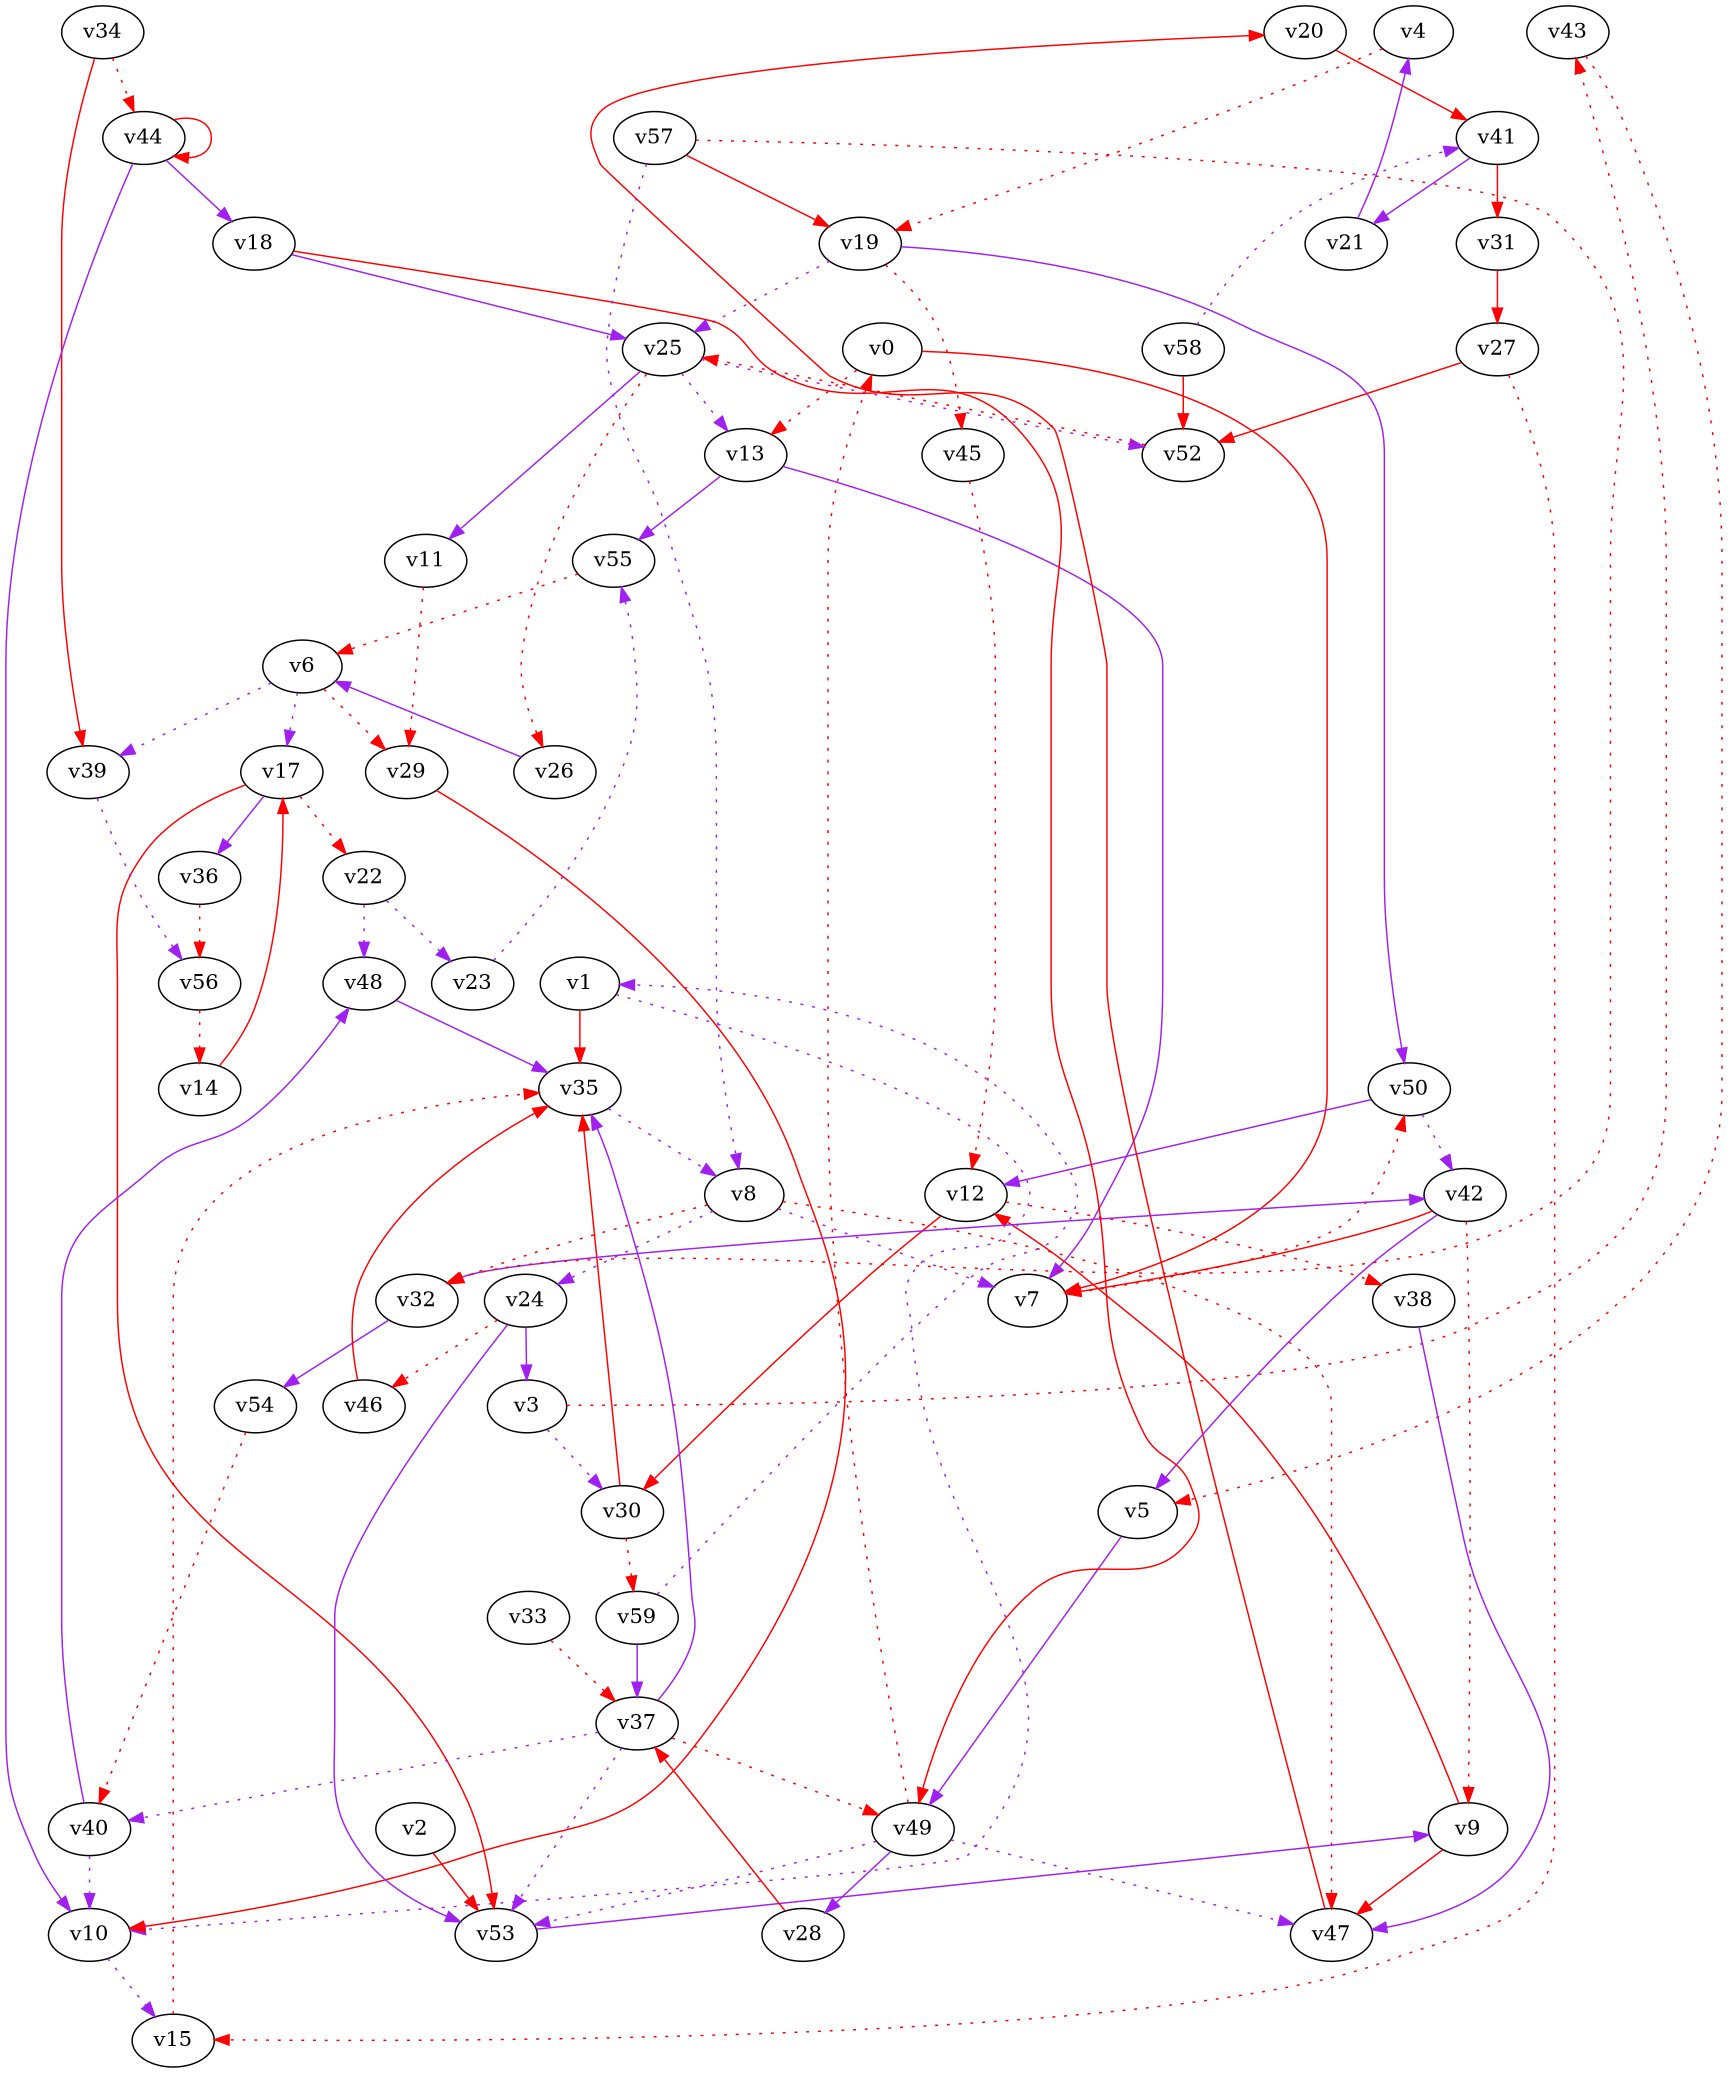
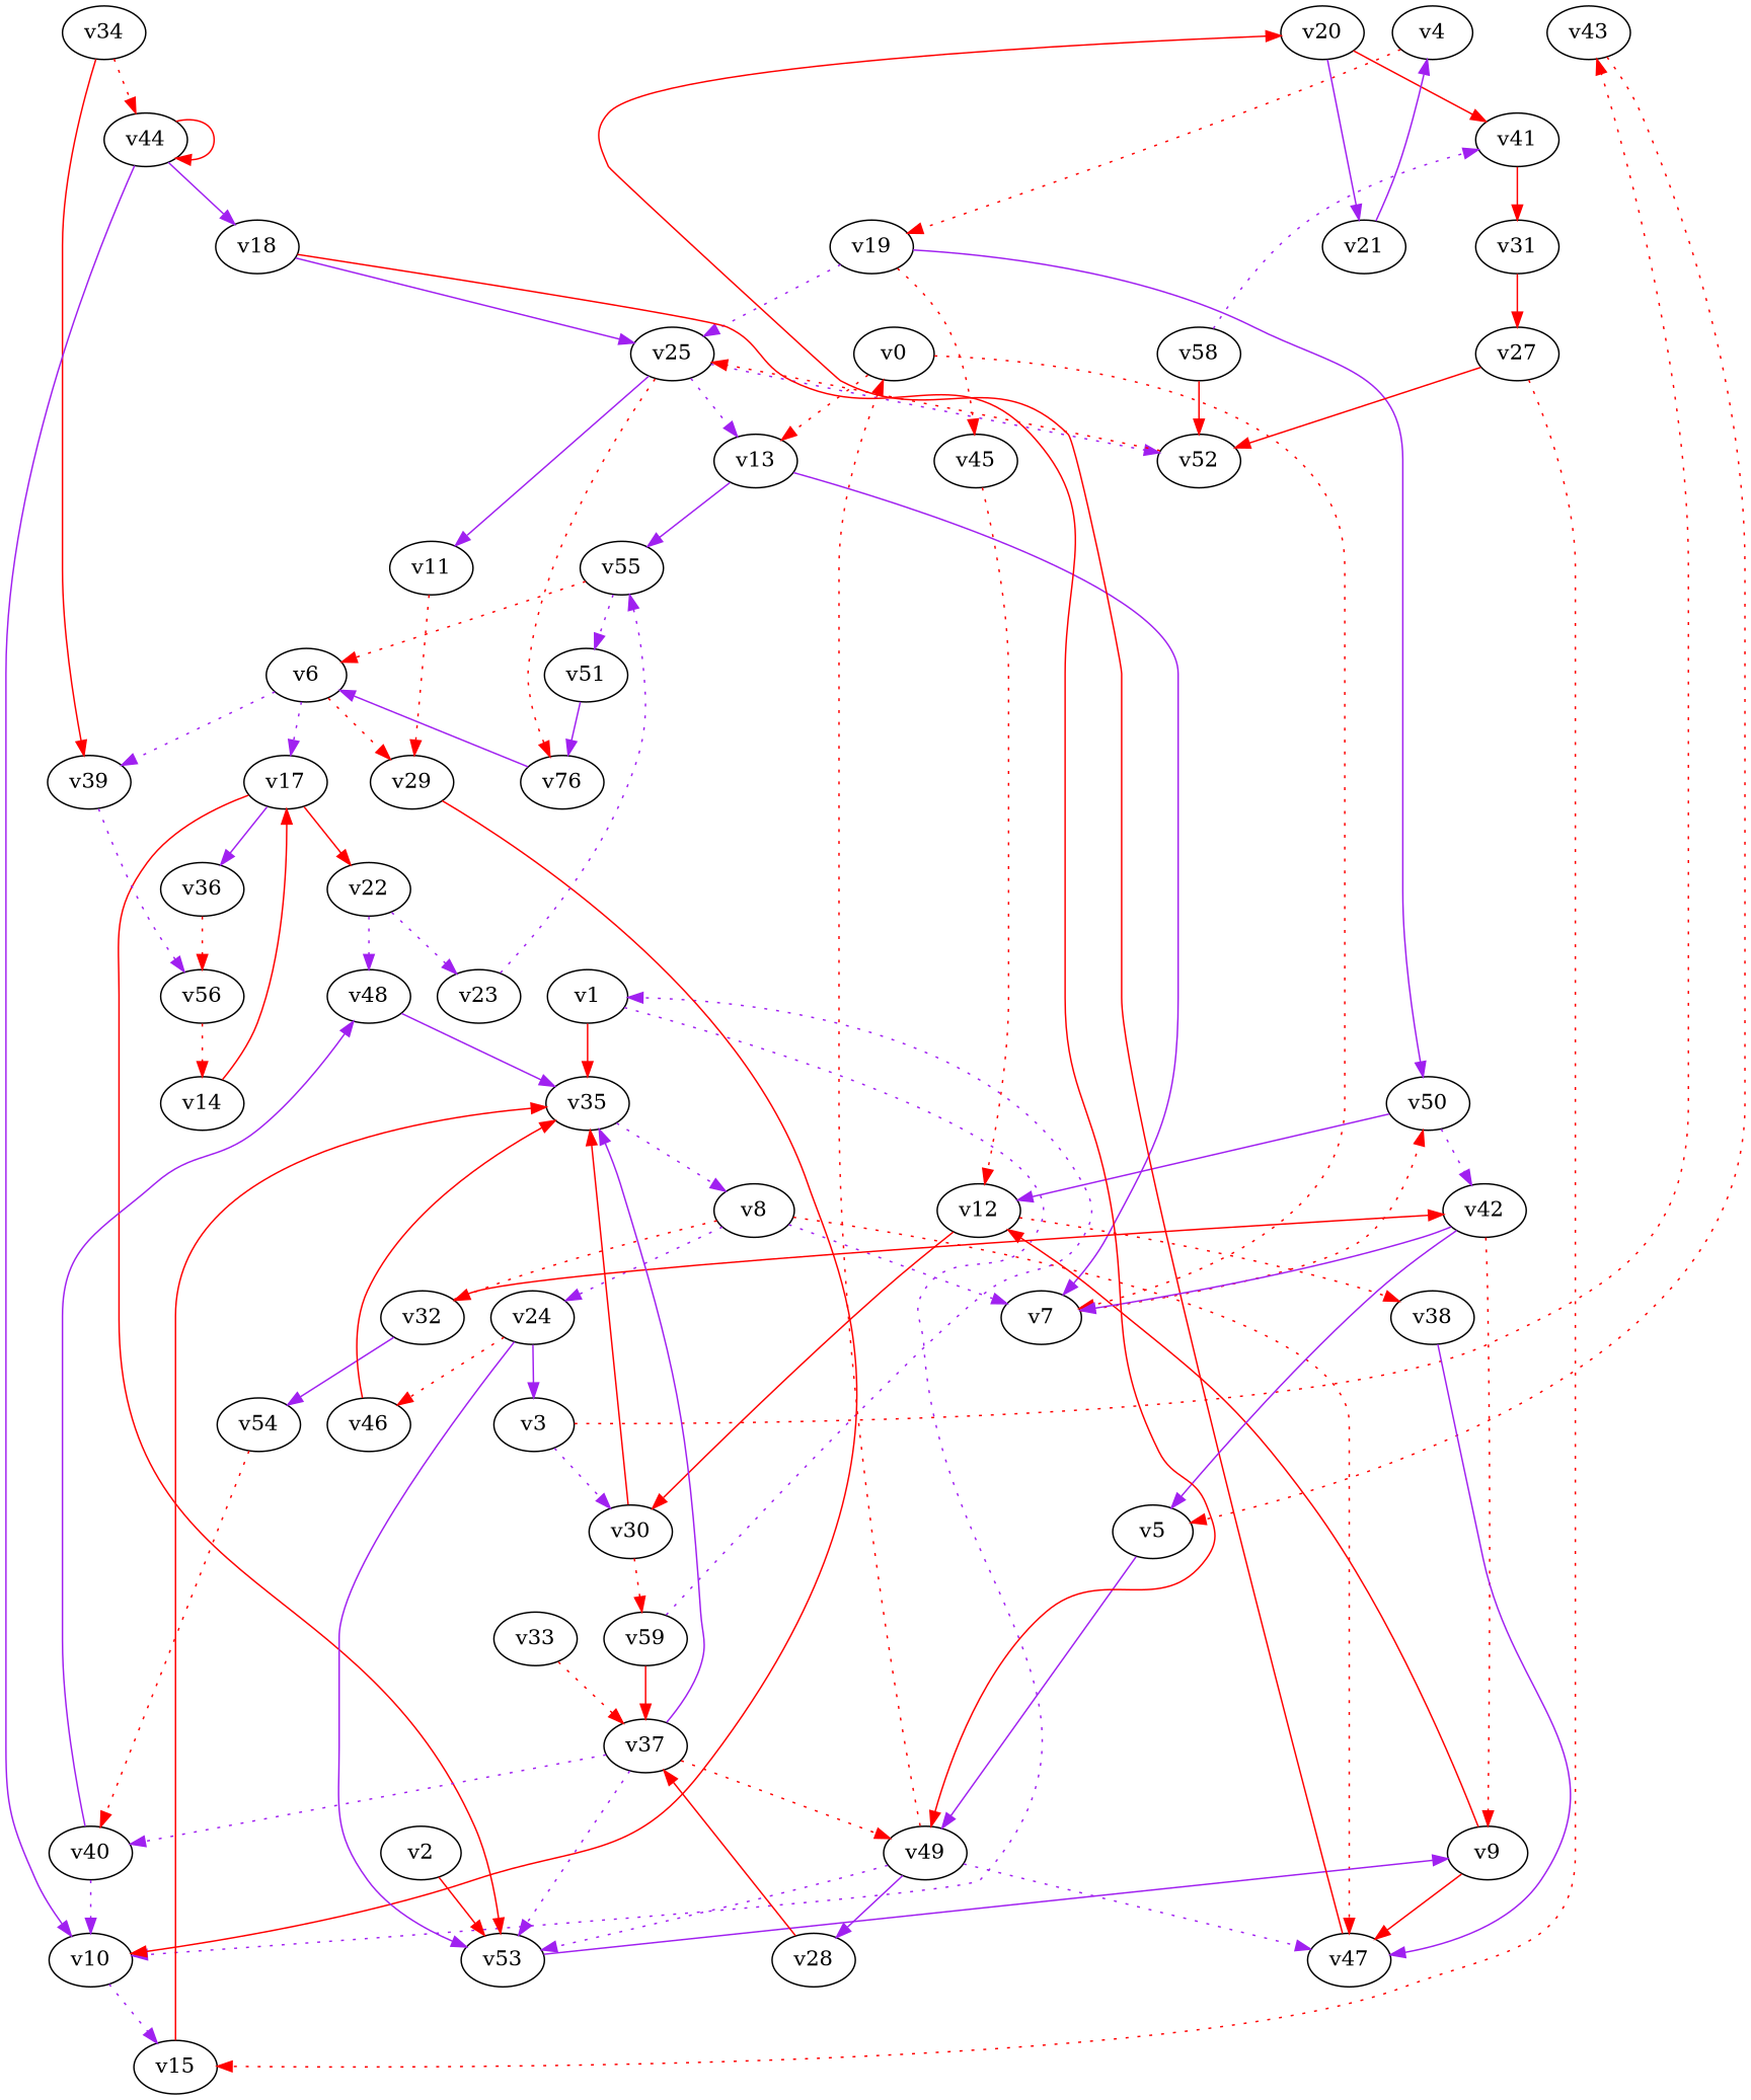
  digraph {
    node [player=0]
    edge [color=red style=dotted]
    v0 [player=1]
    v7
    v13 [player=1]
    v50 [player=1]
    v55
    v1
    v10
    v35
    v15
    v8 [player=1]
    v2 [player=1]
    v53
    v9
    v3
    v30
    v43
    v59 [player=1]
    v5 [player=1]
    v19 [player=1]
    v4
    v25
    v45
    v49 [player=1]
    v47
    v28
    v6
    v17
    v29
    v39
    v22
    v36
    v56
    v12 [player=1]
    v42
    v24 [player=1]
    v32
    v46
    v54
    v20
    v38
    v11 [player=1]
+   v51
    v14
    v23 [player=1]
    v48
    v18 [player=1]
-   v26
+   v26 [label=v76]
    v52
    v21
    v41 [player=1]
    v31 [player=1]
    v27
    v37
    v40 [player=1]
    v33
    v34 [player=1]
    v44
-   v57 [player=1]
    v58
-   v0 -> v7 [style=solid]
+   v0 -> v7
    v0 -> v13
    v7 -> v50 [constraint="t < 14"]
    v13 -> v7 [color=purple style=solid]
    v13 -> v55 [color=purple style=solid]
    v50 -> v12 [color=purple style=solid]
    v50 -> v42 [color=purple]
    v55 -> v6
+   v55 -> v51 [color=purple]
    v1 -> v10 [color=purple constraint="t mod 4 == 2"]
    v1 -> v35 [style=solid]
    v10 -> v15 [color=purple]
    v35 -> v8 [color=purple]
-   v15 -> v35
+   v15 -> v35 [style=solid]
    v8 -> v7 [color=purple]
    v8 -> v47
    v8 -> v24 [color=purple]
    v8 -> v32
    v2 -> v53 [style=solid]
    v53 -> v9 [color=purple constraint="t < 14" style=solid]
    v9 -> v47 [style=solid]
    v9 -> v12 [constraint="t mod 2 == 1" style=solid]
    v3 -> v30 [color=purple]
    v3 -> v43 [constraint="t >= 2"]
    v30 -> v35 [style=solid]
    v30 -> v59
    v43 -> v5 [constraint="t < 15"]
    v59 -> v1 [color=purple constraint="t < 8"]
-   v59 -> v37 [color=purple style=solid]
+   v59 -> v37 [style=solid]
    v5 -> v49 [color=purple style=solid]
    v19 -> v50 [color=purple style=solid]
    v19 -> v25 [color=purple]
    v19 -> v45
    v4 -> v19 [constraint="t < 9"]
    v25 -> v13 [color=purple]
    v25 -> v11 [color=purple style=solid]
    v25 -> v26
    v25 -> v52 [color=purple]
    v45 -> v12
    v49 -> v0
    v49 -> v53 [color=purple]
    v49 -> v47 [color=purple]
    v49 -> v28 [color=purple style=solid]
    v47 -> v20 [constraint="t mod 4 == 3" style=solid]
    v28 -> v37 [style=solid]
    v6 -> v17 [color=purple]
    v6 -> v29
    v6 -> v39 [color=purple]
    v17 -> v53 [style=solid]
-   v17 -> v22
+   v17 -> v22 [style=solid]
    v17 -> v36 [color=purple style=solid]
    v29 -> v10 [constraint="t < 9" style=solid]
    v39 -> v56 [color=purple]
    v22 -> v23 [color=purple]
    v22 -> v48 [color=purple]
    v36 -> v56
    v56 -> v14
    v12 -> v30 [style=solid]
    v12 -> v38
-   v42 -> v7 [style=solid]
+   v42 -> v7 [color=purple style=solid]
    v42 -> v9 [constraint="t < 12"]
    v42 -> v5 [color=purple style=solid]
    v24 -> v53 [color=purple style=solid]
    v24 -> v3 [color=purple style=solid]
    v24 -> v46
-   v32 -> v42 [color=purple constraint="t >= 5" style=solid]
+   v32 -> v42 [constraint="t >= 5" style=solid]
    v32 -> v54 [color=purple style=solid]
    v46 -> v35 [style=solid]
    v54 -> v40 [constraint="t mod 2 == 1"]
-   v41 -> v21 [color=purple style=solid]
+   v20 -> v21 [color=purple style=solid]
    v20 -> v41 [style=solid]
    v38 -> v47 [color=purple constraint="t < 8" style=solid]
    v11 -> v29
+   v51 -> v26 [color=purple style=solid]
    v14 -> v17 [style=solid]
    v23 -> v55 [color=purple]
    v48 -> v35 [color=purple style=solid]
    v18 -> v25 [color=purple style=solid]
    v18 -> v49 [constraint="t mod 3 == 1" style=solid]
    v26 -> v6 [color=purple constraint="t < 8" style=solid]
    v52 -> v25
    v21 -> v4 [color=purple constraint="t < 7" style=solid]
    v41 -> v31 [style=solid]
    v31 -> v27 [style=solid]
    v27 -> v15
    v27 -> v52 [style=solid]
    v37 -> v35 [color=purple style=solid]
    v37 -> v53 [color=purple]
    v37 -> v49
    v37 -> v40 [color=purple]
    v40 -> v10 [color=purple]
    v40 -> v48 [color=purple style=solid]
    v33 -> v37
    v34 -> v39 [style=solid]
    v34 -> v44
    v44 -> v10 [color=purple style=solid]
    v44 -> v18 [color=purple style=solid]
    v44 -> v44 [style=solid]
-   v57 -> v8 [color=purple]
-   v57 -> v19 [style=solid]
-   v57 -> v32 [constraint="t < 13"]
    v58 -> v52 [style=solid]
    v58 -> v41 [color=purple constraint="t < 6"]
  }
